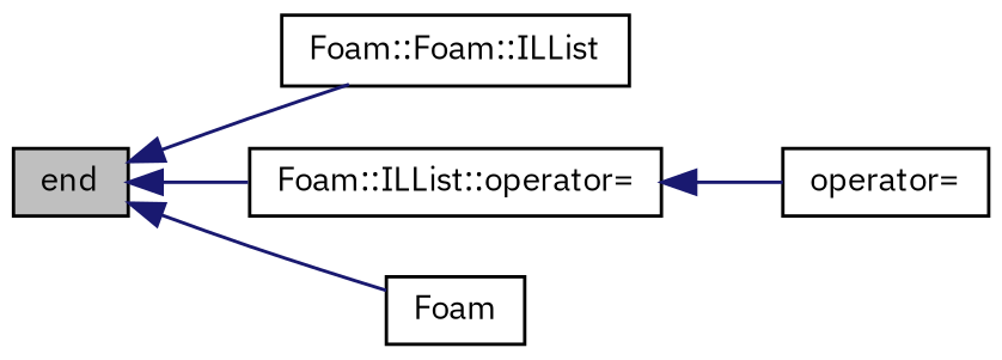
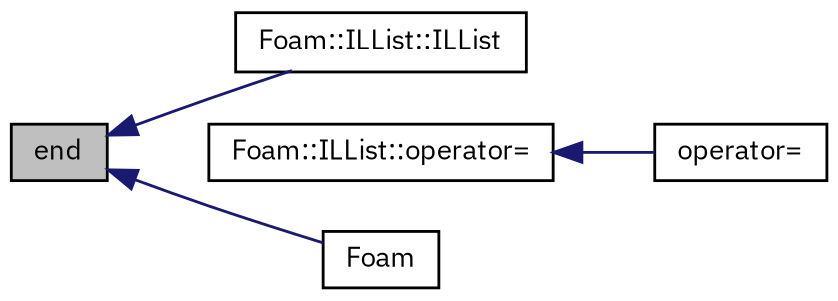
  digraph {
    fontname="IBM Plex Sans"
    rankdir=LR
    node [color=black fontname="IBM Plex Sans" fontsize=10 shape=record]
    edge [color=midnightblue dir=back fontname="IBM Plex Sans" fontsize=10 labelfontname=Helvetica labelfontsize=10 style=solid]
    n1 [fillcolor=grey75 fontcolor=black height=0.2 label=end style=filled width=0.4]
-   n2 [height=0.2 label="Foam::Foam::ILList" width=0.4]
+   n2 [height=0.2 label="Foam::ILList::ILList" width=0.4]
    n3 [height=0.2 label="Foam::ILList::operator=" width=0.4]
    n4 [height=0.2 label=Foam width=0.4]
    n5 [height=0.2 label="operator=" width=0.4]
    n1 -> n2
-   n1 -> n3
    n1 -> n4
    n3 -> n5
  }
